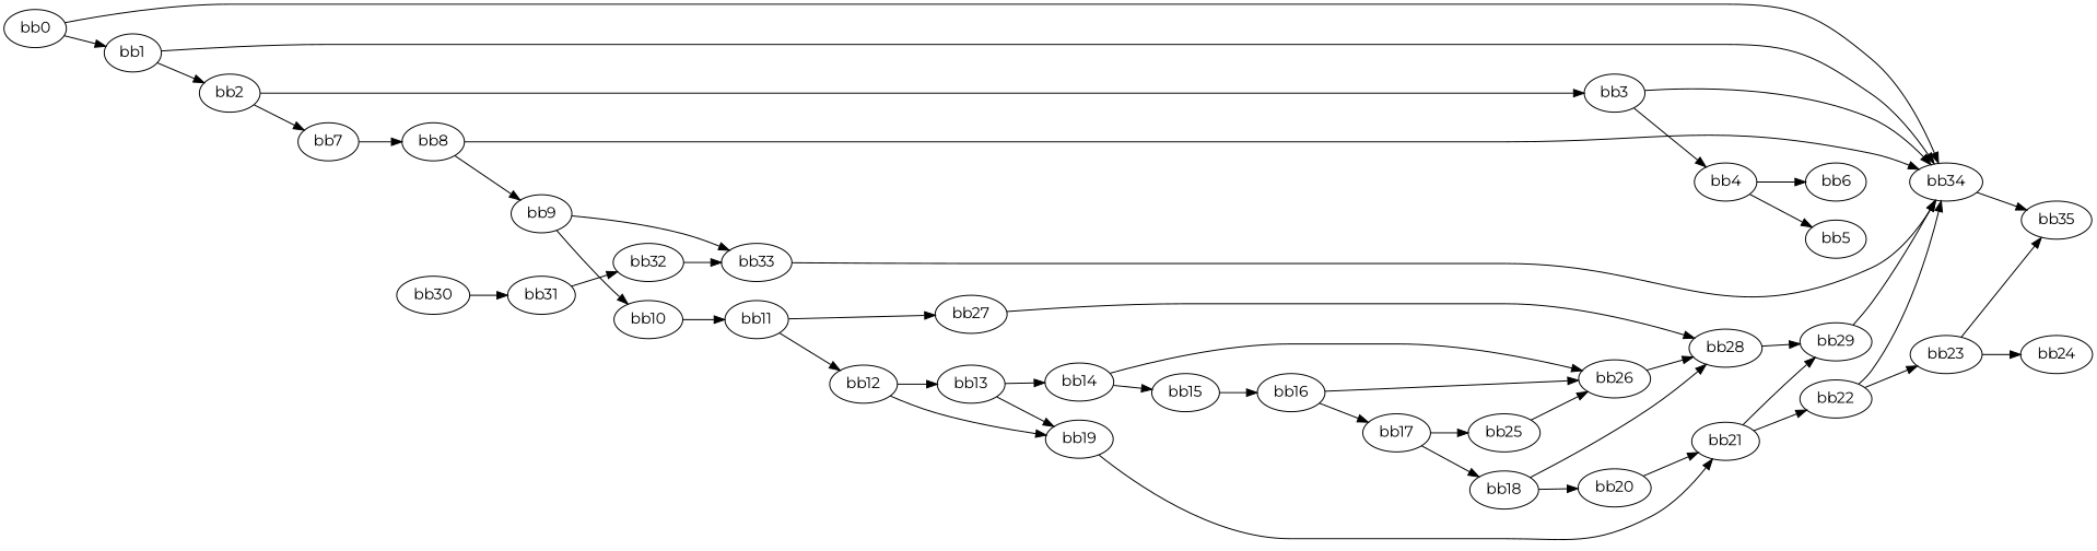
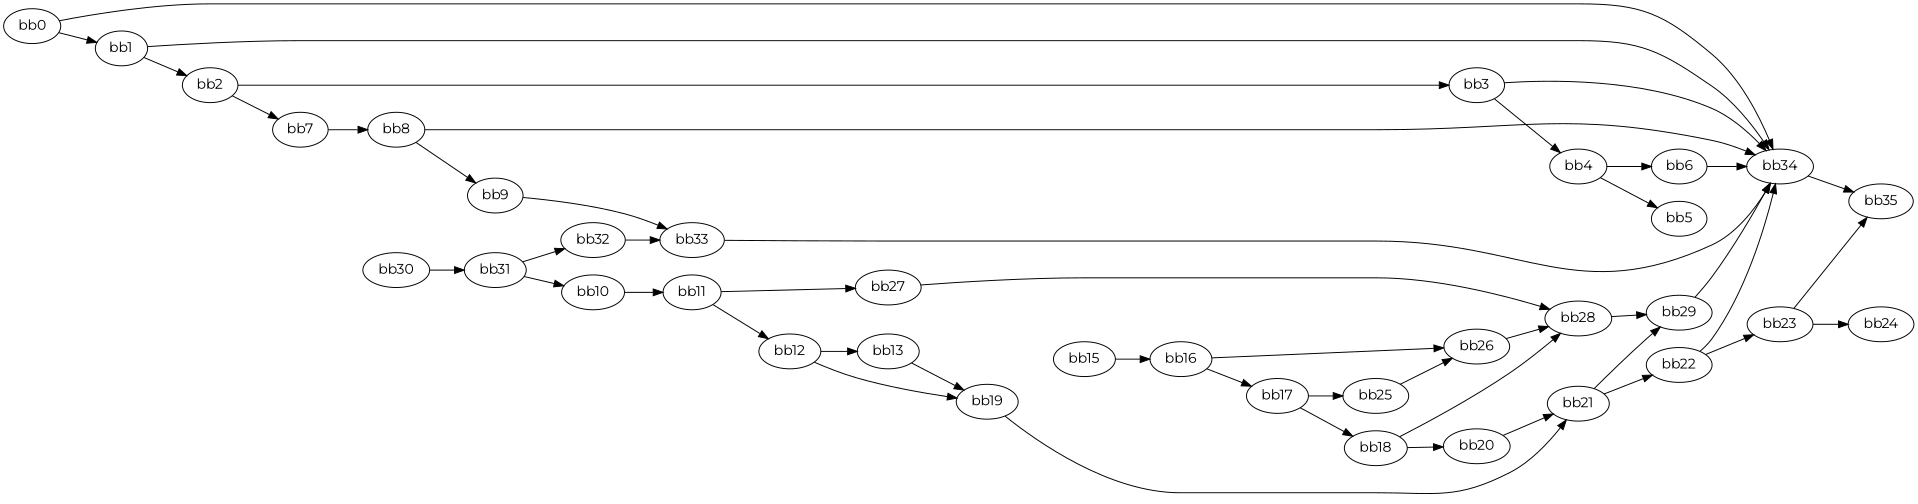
  digraph {
    fontname=Montserrat
    rankdir=LR
    node [fontname=Montserrat]
    edge [fontname=Montserrat]
    n1 [label="bb0\l"]
    n2 [label="bb1\l"]
    n3 [label="bb34\l"]
    n4 [label="bb2\l"]
    n5 [label="bb35\l"]
    n6 [label="bb3\l"]
    n7 [label="bb7\l"]
    n8 [label="bb4\l"]
    n9 [label="bb8\l"]
    n10 [label="bb5\l"]
    n11 [label="bb6\l"]
    n12 [label="bb9\l"]
    n13 [label="bb10\l"]
    n14 [label="bb33\l"]
    n15 [label="bb11\l"]
    n16 [label="bb12\l"]
    n17 [label="bb27\l"]
    n18 [label="bb30\l"]
    n19 [label="bb31\l"]
    n20 [label="bb13\l"]
    n21 [label="bb19\l"]
    n22 [label="bb28\l"]
-   n23 [label="bb14\l"]
    n24 [label="bb21\l"]
    n25 [label="bb15\l"]
    n26 [label="bb26\l"]
    n27 [label="bb16\l"]
    n28 [label="bb17\l"]
    n29 [label="bb18\l"]
    n30 [label="bb25\l"]
    n31 [label="bb20\l"]
    n32 [label="bb29\l"]
    n33 [label="bb22\l"]
    n34 [label="bb23\l"]
    n35 [label="bb24\l"]
    n36 [label="bb32\l"]
    n1 -> n2
    n1 -> n3
    n2 -> n3
    n2 -> n4
    n3 -> n5
    n4 -> n6
    n4 -> n7
    n6 -> n3
    n6 -> n8
    n7 -> n9
    n8 -> n10
    n8 -> n11
    n9 -> n3
    n9 -> n12
-   n12 -> n13
+   n11 -> n3
+   n19 -> n13
    n12 -> n14
    n13 -> n15
    n14 -> n3
    n15 -> n16
    n15 -> n17
    n16 -> n20
    n16 -> n21
    n17 -> n22
    n18 -> n19
    n19 -> n36
    n20 -> n21
-   n20 -> n23
    n21 -> n24
    n22 -> n32
-   n23 -> n25
-   n23 -> n26
    n24 -> n32
    n24 -> n33
    n25 -> n27
    n26 -> n22
    n27 -> n26
    n27 -> n28
    n28 -> n29
    n28 -> n30
    n29 -> n22
    n29 -> n31
    n30 -> n26
    n31 -> n24
    n32 -> n3
    n33 -> n3
    n33 -> n34
    n34 -> n5
    n34 -> n35
    n36 -> n14
  }
